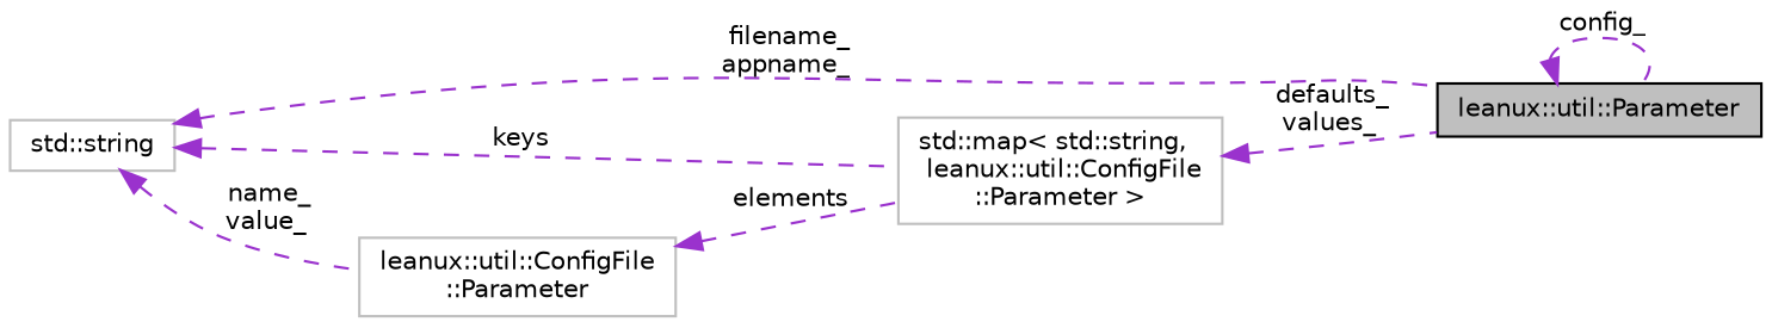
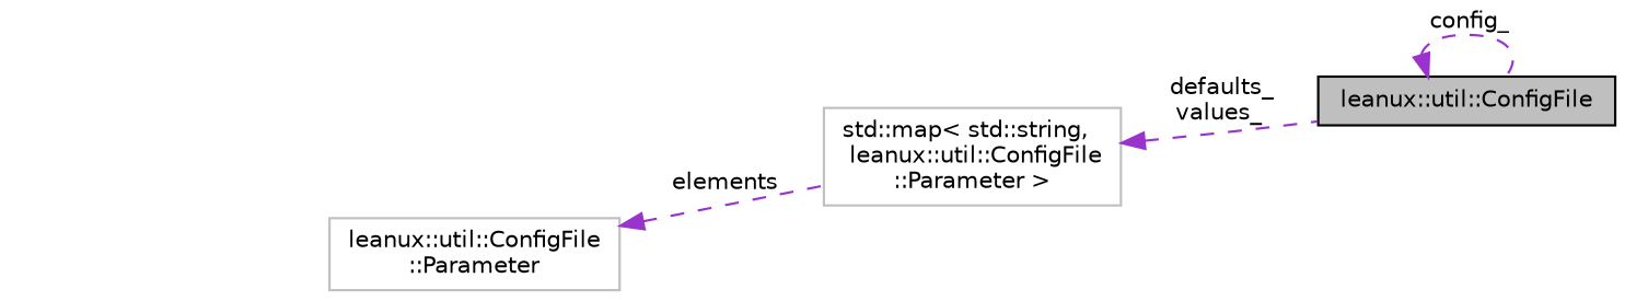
  digraph {
    rankdir=LR
    node [color=grey75 fontname=Helvetica fontsize=10 shape=record]
    edge [color=darkorchid3 dir=back fontname=Helvetica fontsize=10 labelfontname=Helvetica labelfontsize=10 style=dashed]
-   n1 [color=black fillcolor=grey75 fontcolor=black height=0.2 label="leanux::util::Parameter" style=filled width=0.4]
-   n2 [height=0.2 label="std::string" width=0.4]
+   n1 [color=black fillcolor=grey75 fontcolor=black height=0.2 label="leanux::util::ConfigFile" style=filled width=0.4]
    n3 [height=0.2 label="std::map\< std::string,\l leanux::util::ConfigFile\l::Parameter \>" width=0.4]
    n4 [height=0.2 label="leanux::util::ConfigFile\l::Parameter" width=0.4]
    n1 -> n1 [label=" config_"]
-   n2 -> n1 [label=" filename_\nappname_"]
-   n2 -> n3 [label=" keys"]
-   n2 -> n4 [label=" name_\nvalue_"]
    n3 -> n1 [label=" defaults_\nvalues_"]
    n4 -> n3 [label=" elements"]
  }
